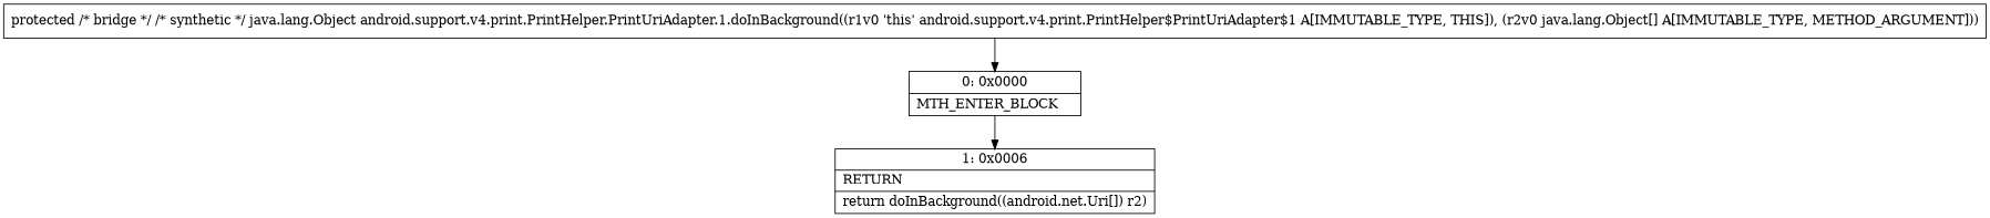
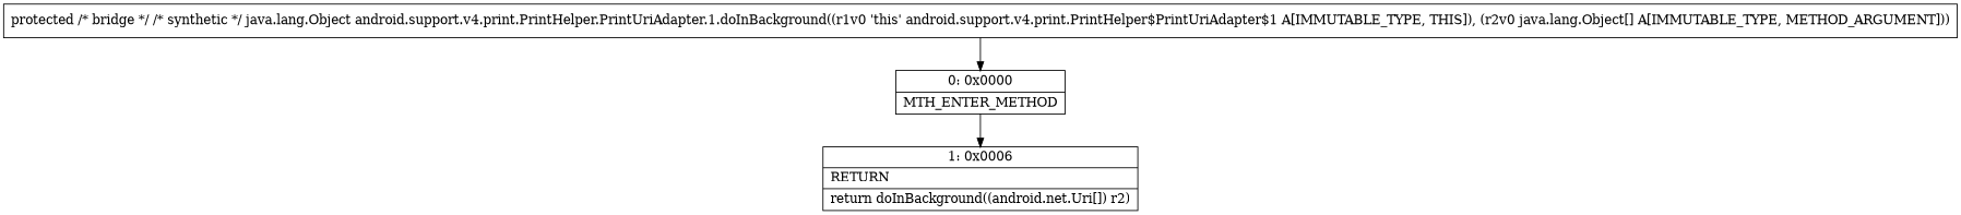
  digraph {
    node [shape=record]
-   n1 [label="{0\:\ 0x0000|MTH_ENTER_BLOCK\l}"]
+   n1 [label="{0\:\ 0x0000|MTH_ENTER_METHOD\l}"]
    n2 [label="{1\:\ 0x0006|RETURN\l|return doInBackground((android.net.Uri[]) r2)\l}"]
    n3 [label="{protected \/* bridge *\/ \/* synthetic *\/ java.lang.Object android.support.v4.print.PrintHelper.PrintUriAdapter.1.doInBackground((r1v0 'this' android.support.v4.print.PrintHelper$PrintUriAdapter$1 A[IMMUTABLE_TYPE, THIS]), (r2v0 java.lang.Object[] A[IMMUTABLE_TYPE, METHOD_ARGUMENT])) }"]
    n1 -> n2
    n3 -> n1
  }
